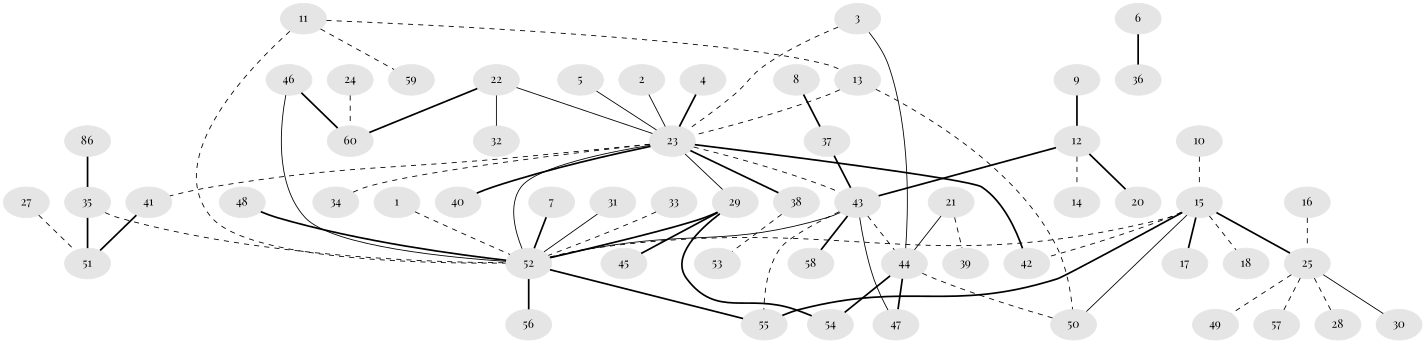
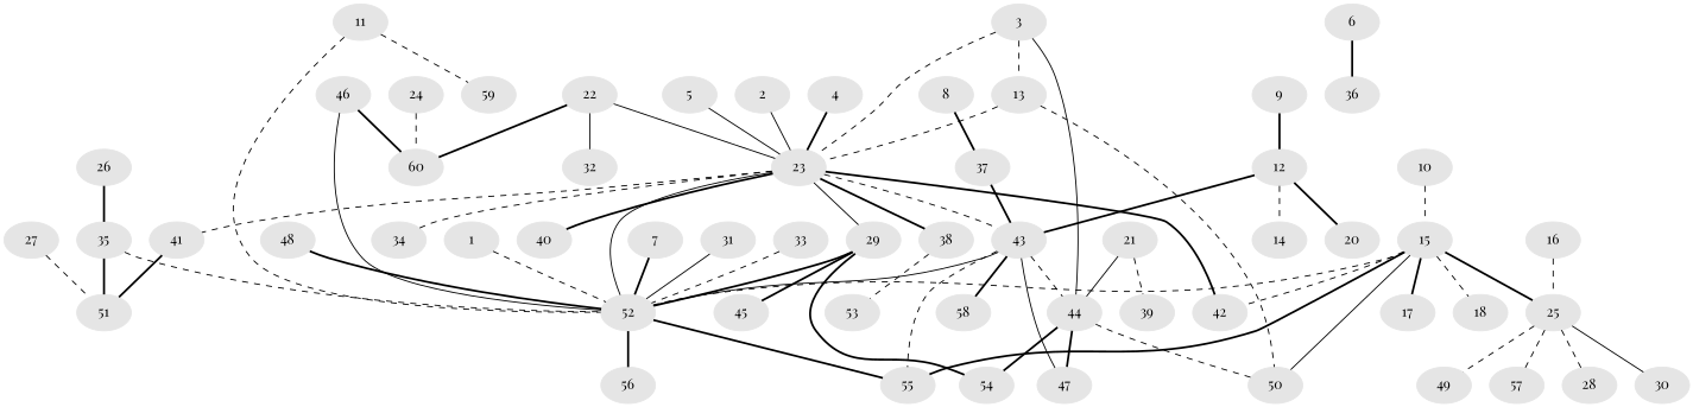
  graph {
    fontname="Playfair Display"
    node [color=gray90 fontname="Playfair Display" style=filled]
    edge [fontname="Playfair Display" style=dashed weight=1.0]
    1
    52
    55
    56
    2
    23
    43
    42
    29
    34
    38
    40
    41
    3
    44
    50
    54
    47
    4
    5
    6
    36
    58
    7
    8
    37
    9
    12
    14
    20
    10
    15
    17
    18
    25
    11
    13
    59
    28
    30
    49
    57
    16
    22
    32
    60
    21
    39
    45
    53
    51
    24
-   26 [label=86]
+   26
    35
    27
    31
    33
    46
    48
    1 -- 52
    52 -- 55 [style=bold]
    52 -- 56 [style=bold]
    2 -- 23 [style=solid]
    23 -- 52 [style=solid]
    23 -- 43
    23 -- 42 [style=bold]
    23 -- 29 [style=solid]
    23 -- 34
    23 -- 38 [style=bold]
    23 -- 40 [style=bold]
    23 -- 41
    43 -- 52 [style=solid]
    43 -- 55
    43 -- 44
    43 -- 47 [style=solid]
    43 -- 58 [style=bold]
    29 -- 52 [style=bold]
    29 -- 54 [style=bold]
    29 -- 45 [style=bold]
    38 -- 53
    41 -- 51 [style=bold]
    3 -- 23
    3 -- 44 [style=solid]
    44 -- 50
    44 -- 54 [style=bold]
    44 -- 47 [style=bold]
    4 -- 23 [style=bold]
    5 -- 23 [style=solid]
    6 -- 36 [style=bold]
    7 -- 52 [style=bold]
    8 -- 37 [style=bold]
    37 -- 43 [style=bold]
    9 -- 12 [style=bold]
    12 -- 43 [style=bold]
    12 -- 14
    12 -- 20 [style=bold]
    10 -- 15
    15 -- 52
    15 -- 55 [style=bold]
    15 -- 42 [weight=2.0]
    15 -- 50 [style=solid]
    15 -- 17 [style=bold]
    15 -- 18
    15 -- 25 [style=bold weight=2.0]
    25 -- 28
    25 -- 30 [style=solid]
    25 -- 49
    25 -- 57
    11 -- 52 [weight=2.0]
-   11 -- 13
+   3 -- 13
    11 -- 59
    13 -- 23
    13 -- 50
    16 -- 25
    22 -- 23 [style=solid]
    22 -- 32 [style=solid]
    22 -- 60 [style=bold]
    21 -- 44 [style=solid]
    21 -- 39
    24 -- 60
    26 -- 35 [style=bold]
    35 -- 52
    35 -- 51 [style=bold]
    27 -- 51
    31 -- 52 [style=solid]
    33 -- 52
    46 -- 52 [style=solid]
    46 -- 60 [style=bold]
    48 -- 52 [style=bold]
  }
